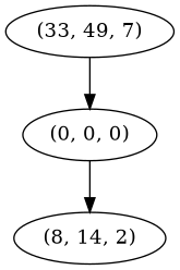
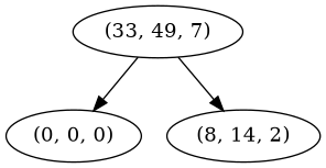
  digraph {
    "(0, 0, 0)"
    "(8, 14, 2)"
    "(33, 49, 7)"
-   "(0, 0, 0)" -> "(8, 14, 2)"
+   "(33, 49, 7)" -> "(8, 14, 2)"
    "(33, 49, 7)" -> "(0, 0, 0)"
  }
